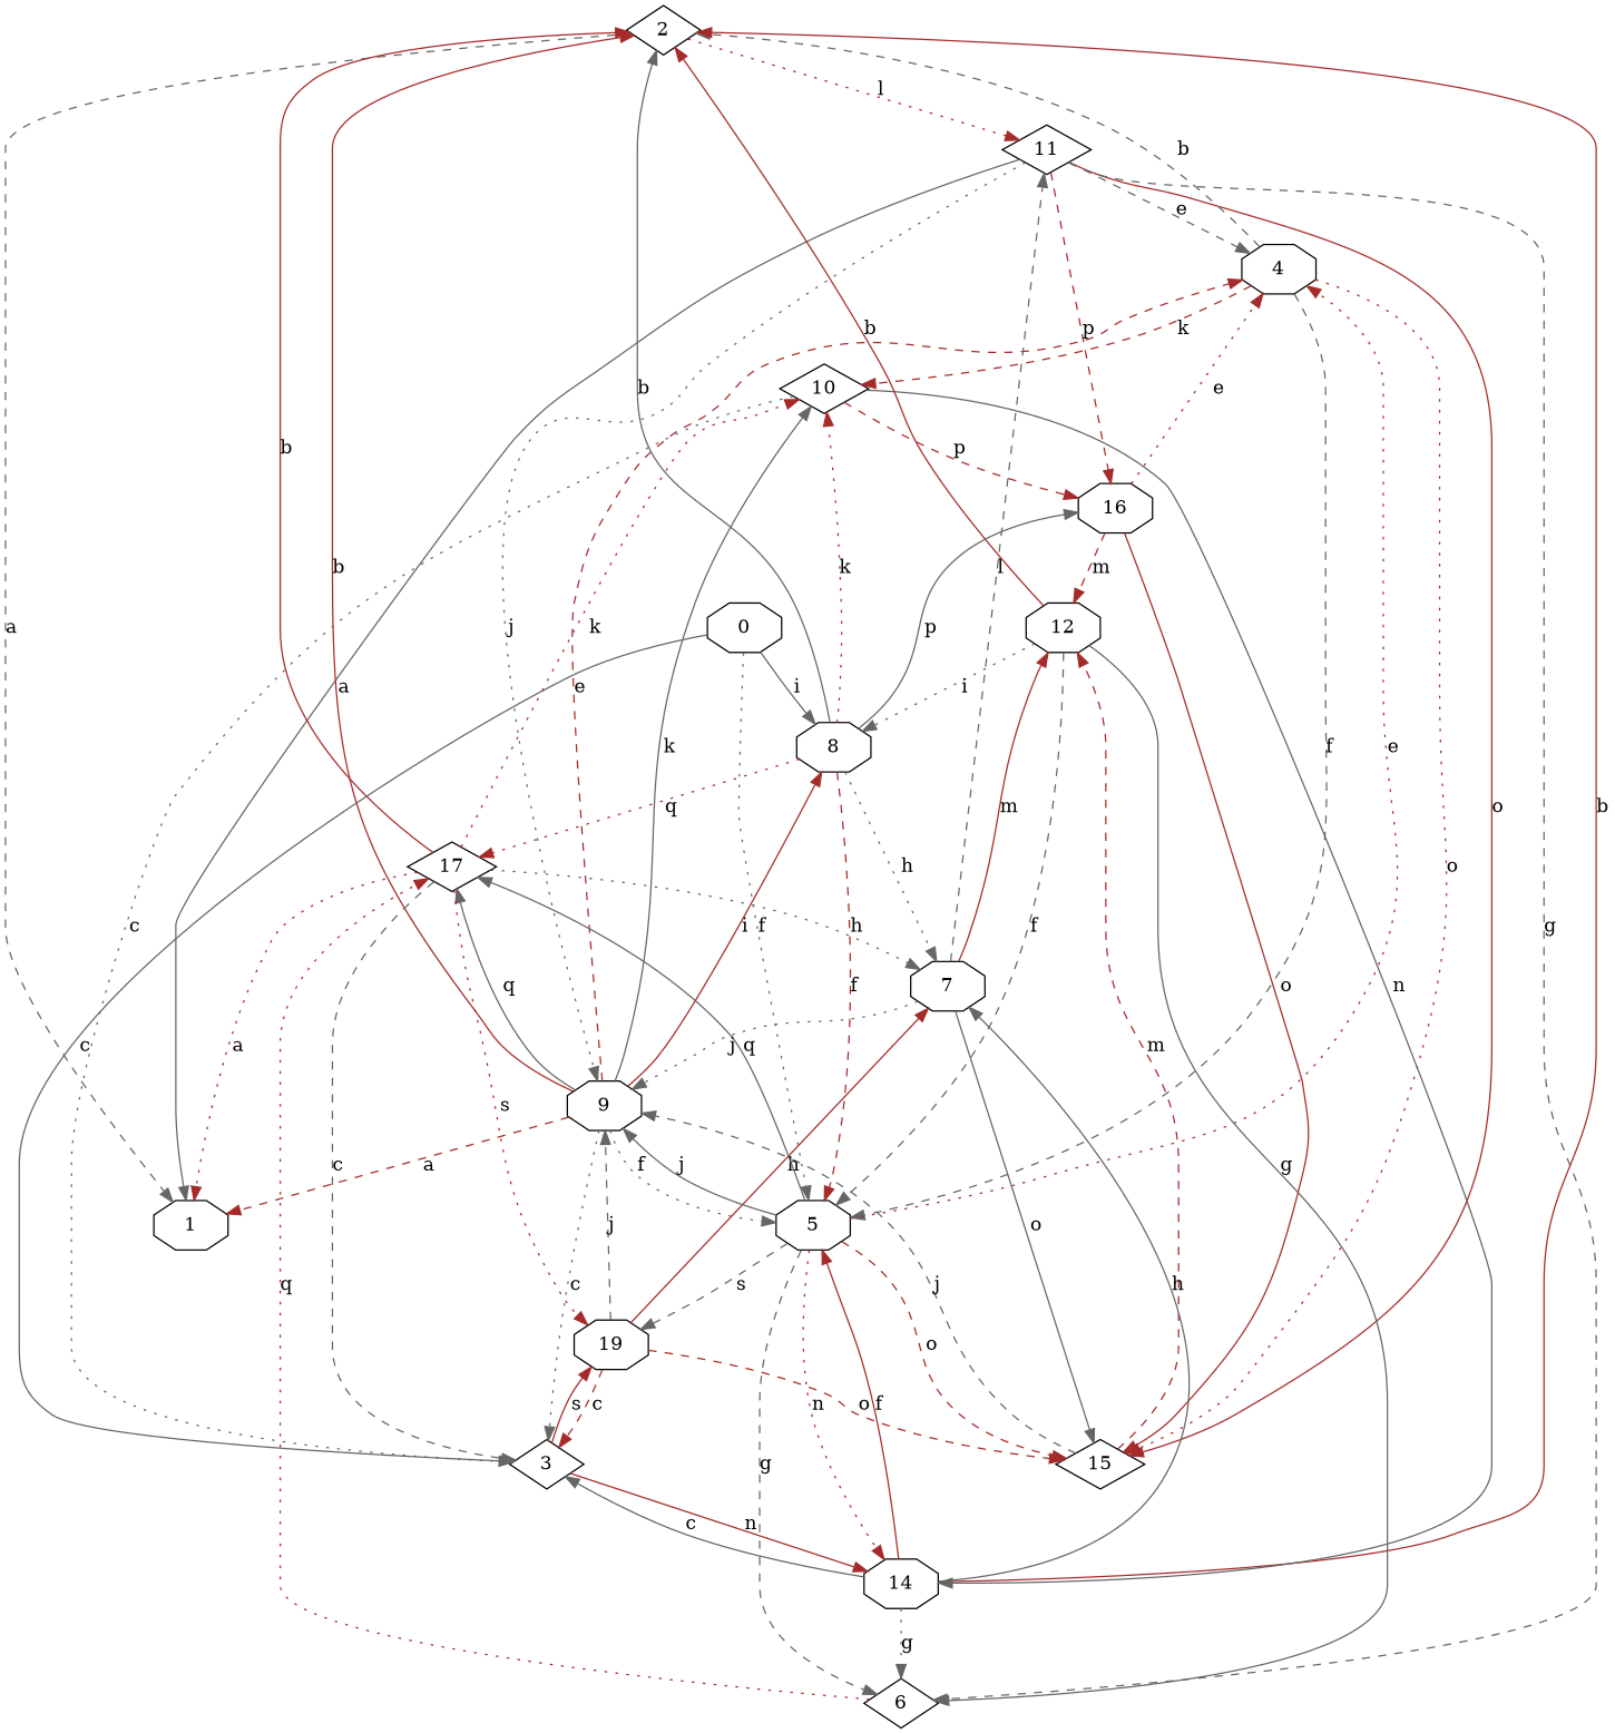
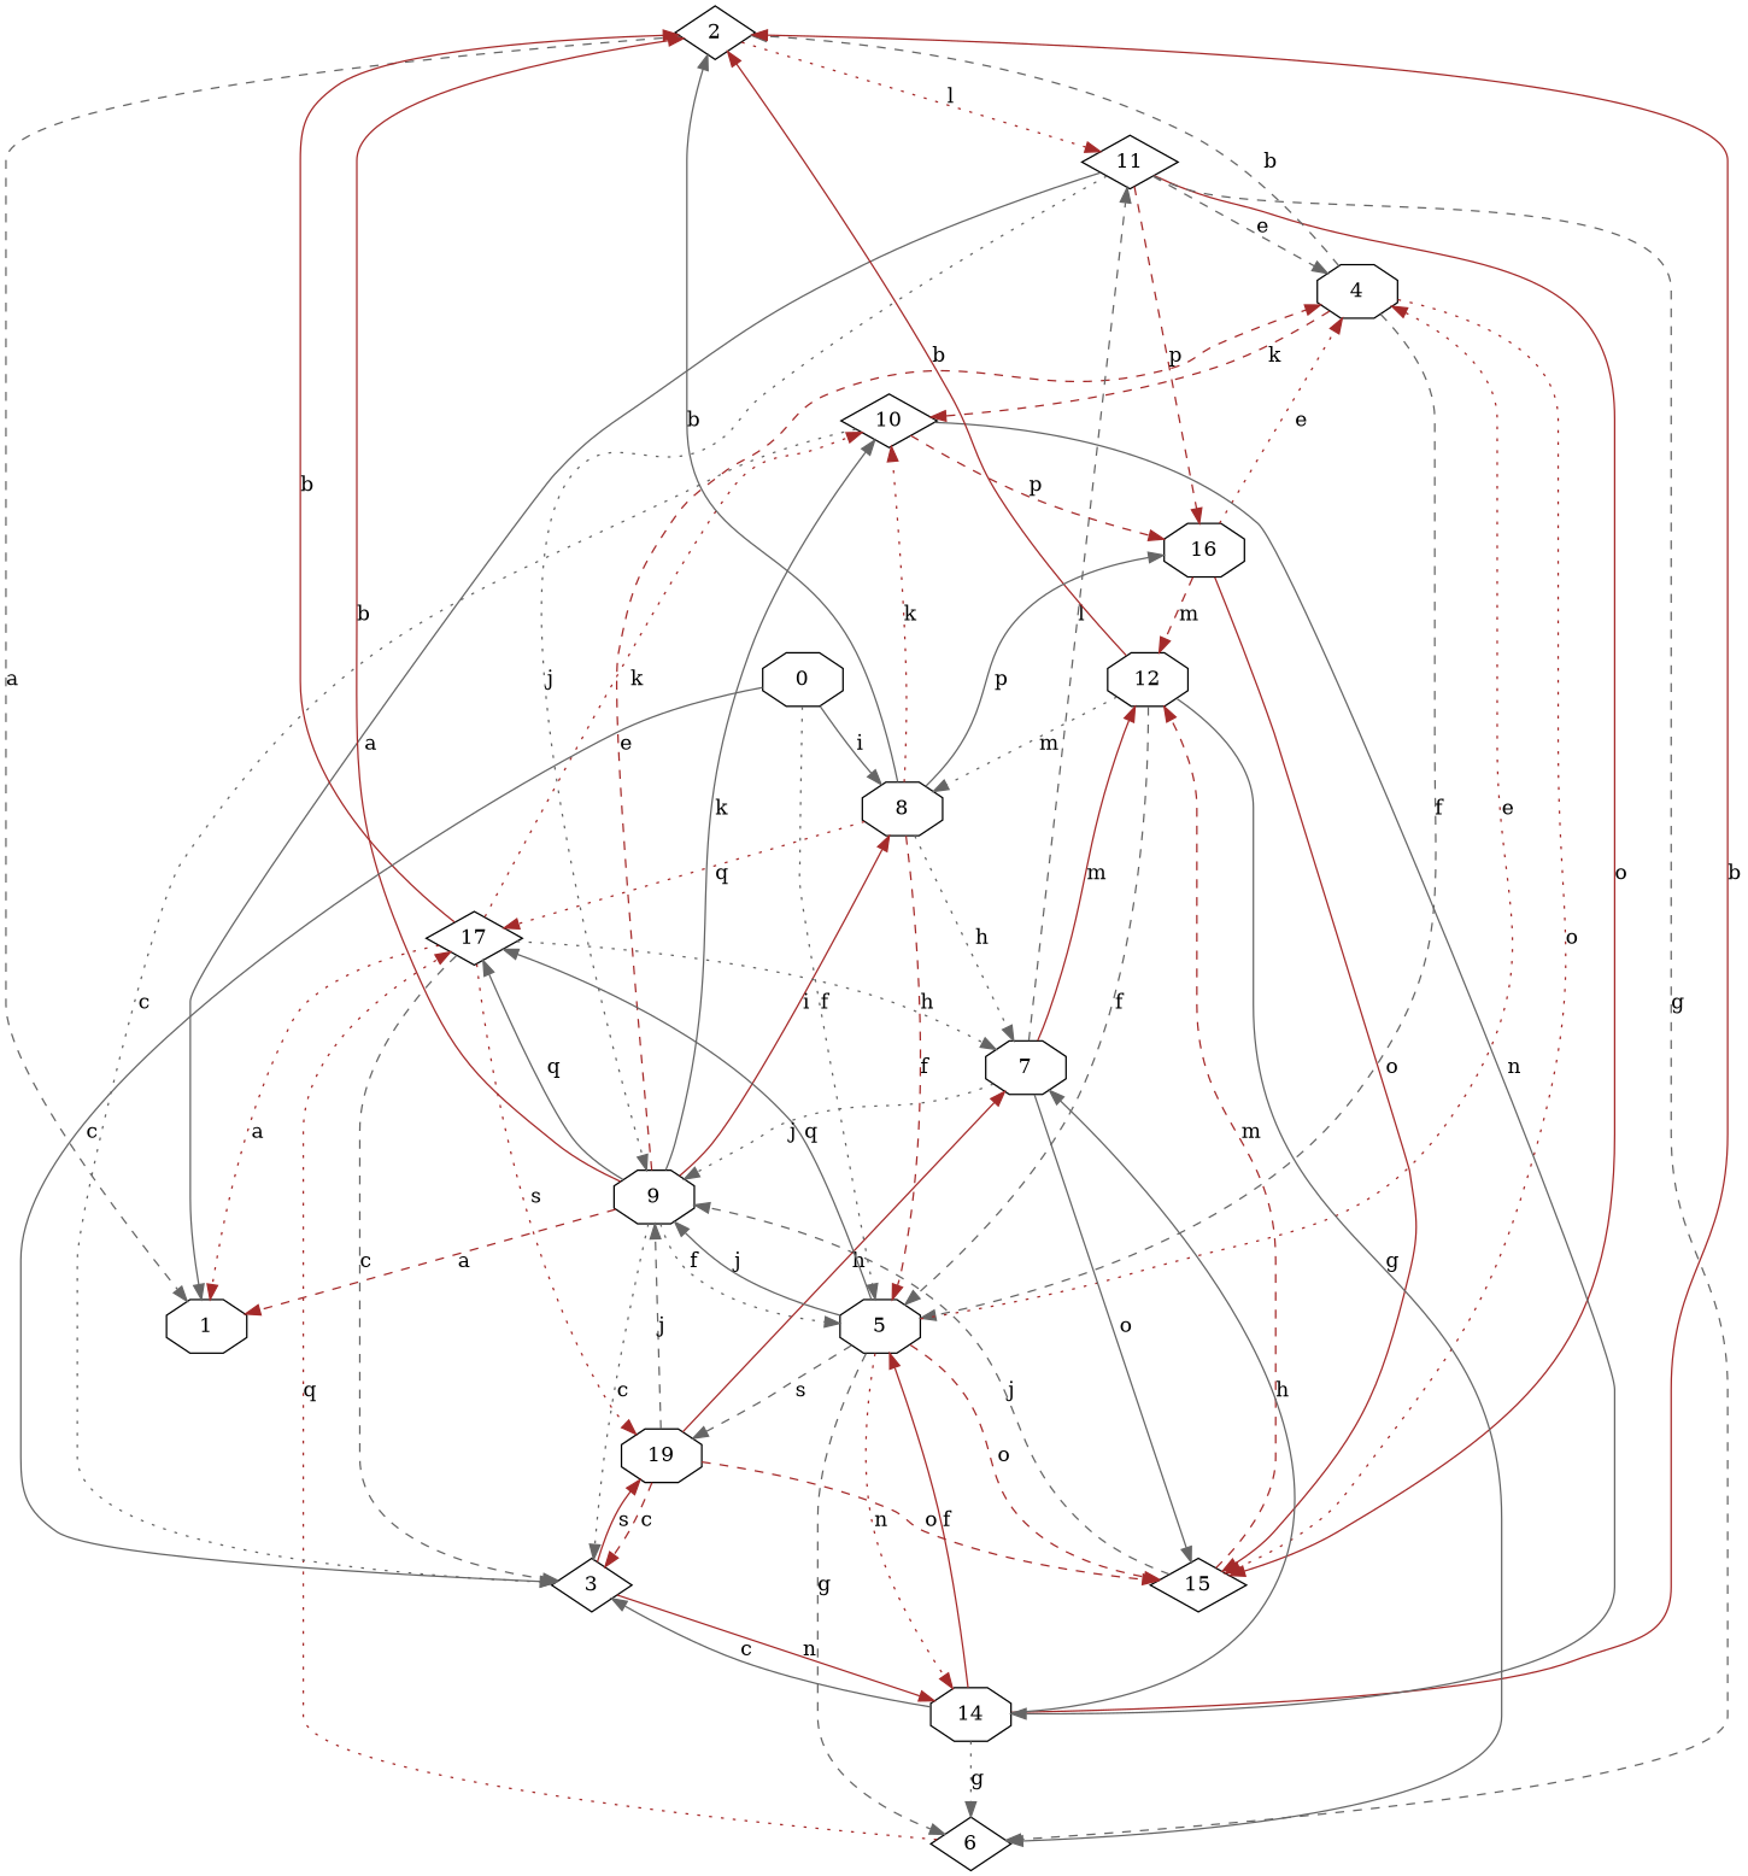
  strict digraph {
    node [shape=octagon]
    edge [color=gray40 style=solid]
    2 [shape=diamond]
    1
    11 [shape=diamond]
    4
    15 [shape=diamond]
    6 [shape=diamond]
    9
    16
    3 [shape=diamond]
    14
    19
    5
    7
    10 [shape=diamond]
    17 [shape=diamond]
    12
    8
    0
    2 -> 1 [label=a style=dashed]
    2 -> 11 [color=brown label=l style=dotted]
    11 -> 1 [label=a]
    11 -> 4 [label=e style=dashed]
    11 -> 15 [color=brown label=o]
    11 -> 6 [label=g style=dashed]
    11 -> 9 [label=j style=dotted]
    11 -> 16 [color=brown label=p style=dashed]
    4 -> 2 [label=b style=dashed]
    4 -> 15 [color=brown label=o style=dotted]
    4 -> 5 [label=f style=dashed]
    4 -> 10 [color=brown label=k style=dashed]
    15 -> 9 [label=j style=dashed]
    15 -> 12 [color=brown label=m style=dashed]
    6 -> 17 [color=brown label=q style=dotted]
    9 -> 2 [color=brown label=b]
    9 -> 1 [color=brown label=a style=dashed]
    9 -> 4 [color=brown label=e style=dashed]
    9 -> 3 [label=c style=dotted]
    9 -> 5 [label=f style=dotted]
    9 -> 10 [label=k]
    9 -> 17 [label=q]
    9 -> 8 [color=brown label=i]
    16 -> 4 [color=brown label=e style=dotted]
    16 -> 15 [color=brown label=o]
    16 -> 12 [color=brown label=m style=dashed]
    3 -> 14 [color=brown label=n]
    3 -> 19 [color=brown label=s]
    14 -> 2 [color=brown label=b]
    14 -> 6 [label=g style=dotted]
    14 -> 3 [label=c]
    14 -> 5 [color=brown label=f]
    14 -> 7 [label=h]
    19 -> 15 [color=brown label=o style=dashed]
    19 -> 9 [label=j style=dashed]
    19 -> 3 [color=brown label=c style=dashed]
    19 -> 7 [color=brown label=h]
    5 -> 4 [color=brown label=e style=dotted]
    5 -> 15 [color=brown label=o style=dashed]
    5 -> 6 [label=g style=dashed]
    5 -> 9 [label=j]
    5 -> 14 [color=brown label=n style=dotted]
    5 -> 19 [label=s style=dashed]
    5 -> 17 [label=q]
    7 -> 11 [label=l style=dashed]
    7 -> 15 [label=o]
    7 -> 9 [label=j style=dotted]
    7 -> 12 [color=brown label=m]
    10 -> 16 [color=brown label=p style=dashed]
    10 -> 3 [label=c style=dotted]
    10 -> 14 [label=n]
    17 -> 2 [color=brown label=b]
    17 -> 1 [color=brown label=a style=dotted]
    17 -> 3 [label=c style=dashed]
    17 -> 19 [color=brown label=s style=dotted]
    17 -> 7 [label=h style=dotted]
    17 -> 10 [color=brown label=k style=dotted]
    12 -> 2 [color=brown label=b]
    12 -> 6 [label=g]
    12 -> 5 [label=f style=dashed]
-   12 -> 8 [label=i style=dotted]
+   12 -> 8 [label=m style=dotted]
    8 -> 2 [label=b]
    8 -> 16 [label=p]
    8 -> 5 [color=brown label=f style=dashed]
    8 -> 7 [label=h style=dotted]
    8 -> 10 [color=brown label=k style=dotted]
    8 -> 17 [color=brown label=q style=dotted]
    0 -> 3 [label=c]
    0 -> 5 [label=f style=dotted]
    0 -> 8 [label=i]
  }
